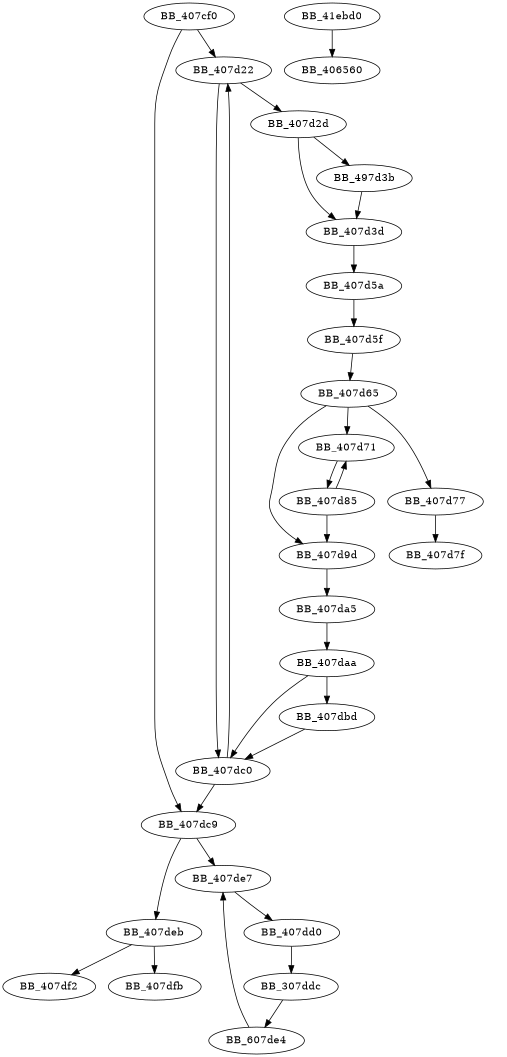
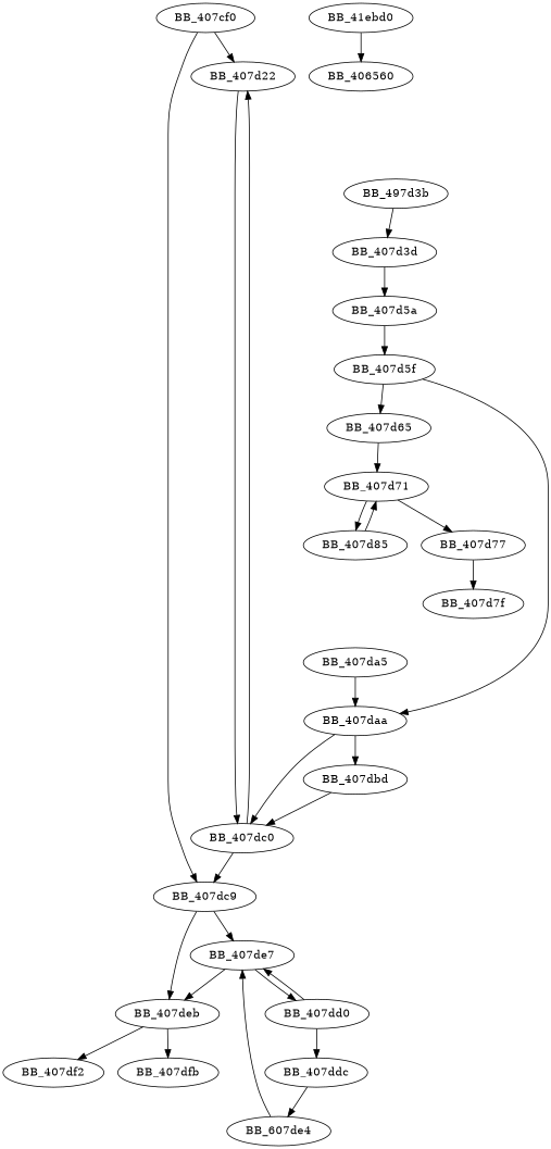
  digraph {
    BB_407cf0
    BB_407d22
    BB_407dc9
-   BB_407d2d
    BB_407dc0
    BB_407deb
    BB_407de7
    n8 [label=BB_497d3b]
    BB_407d3d
    BB_407dd0
-   BB_407ddc [label=BB_307ddc]
+   BB_407ddc
    BB_407df2
    BB_407dfb
    BB_407d5a
    BB_407d5f
    BB_407d65
    BB_407daa
    BB_407d71
-   BB_407d9d
    BB_407dbd
    BB_407d77
    BB_407d85
    BB_407da5
    BB_407d7f
    n25 [label=BB_607de4]
    n26 [label=BB_406560]
    BB_41ebd0
    BB_407cf0 -> BB_407d22
    BB_407cf0 -> BB_407dc9
-   BB_407d22 -> BB_407d2d
    BB_407d22 -> BB_407dc0
    BB_407dc9 -> BB_407deb
    BB_407dc9 -> BB_407de7
-   BB_407d2d -> n8
-   BB_407d2d -> BB_407d3d
    BB_407dc0 -> BB_407d22
    BB_407dc0 -> BB_407dc9
    BB_407deb -> BB_407df2
    BB_407deb -> BB_407dfb
+   BB_407de7 -> BB_407deb
    BB_407de7 -> BB_407dd0
    n8 -> BB_407d3d
    BB_407d3d -> BB_407d5a
+   BB_407dd0 -> BB_407de7
    BB_407dd0 -> BB_407ddc
    BB_407ddc -> n25
    BB_407d5a -> BB_407d5f
    BB_407d5f -> BB_407d65
+   BB_407d5f -> BB_407daa
    BB_407d65 -> BB_407d71
-   BB_407d65 -> BB_407d9d
    BB_407daa -> BB_407dc0
    BB_407daa -> BB_407dbd
-   BB_407d65 -> BB_407d77
+   BB_407d71 -> BB_407d77
    BB_407d71 -> BB_407d85
-   BB_407d9d -> BB_407da5
    BB_407dbd -> BB_407dc0
    BB_407d77 -> BB_407d7f
    BB_407d85 -> BB_407d71
-   BB_407d85 -> BB_407d9d
    BB_407da5 -> BB_407daa
    n25 -> BB_407de7
    BB_41ebd0 -> n26
  }
